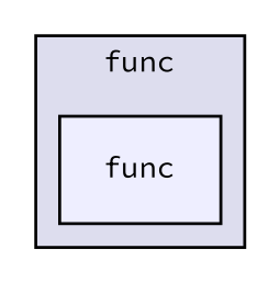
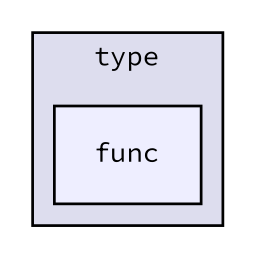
  digraph {
    compound=true
    fontname="Source Code Pro"
    n1 [fillcolor="#eeeeff" fontname="Source Code Pro" fontsize=10 label=func pencolor=black shape=box style=filled]
    subgraph cluster_1 {
      bgcolor="#ddddee"
      fontsize=10
-     label=func
+     label=type
      pencolor=black
      n1
    }
  }
